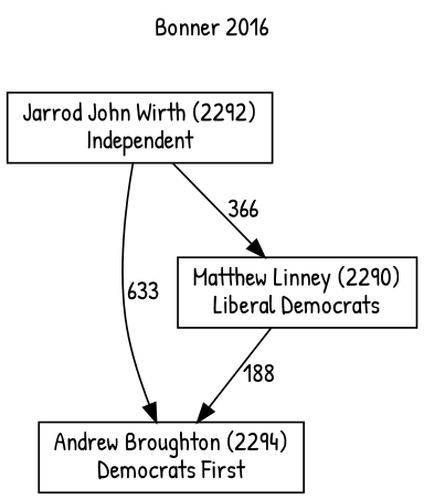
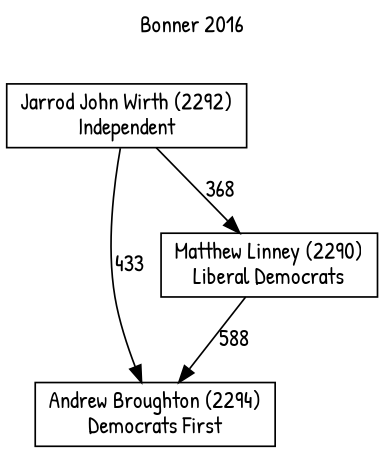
  digraph {
    fontname="Patrick Hand"
    label="Bonner 2016"
    labelloc=t
    mclimit=10
    node [fontname="Patrick Hand" shape=box]
    edge [fontname="Patrick Hand"]
    n1 [label="Andrew Broughton (2294)\nDemocrats First"]
    n2 [label="Matthew Linney (2290)\nLiberal Democrats"]
    n3 [label="Jarrod John Wirth (2292)\nIndependent"]
-   n2 -> n1 [label=188]
-   n3 -> n1 [label=633]
-   n3 -> n2 [label=366]
+   n2 -> n1 [label=588]
+   n3 -> n1 [label=433]
+   n3 -> n2 [label=368]
  }
